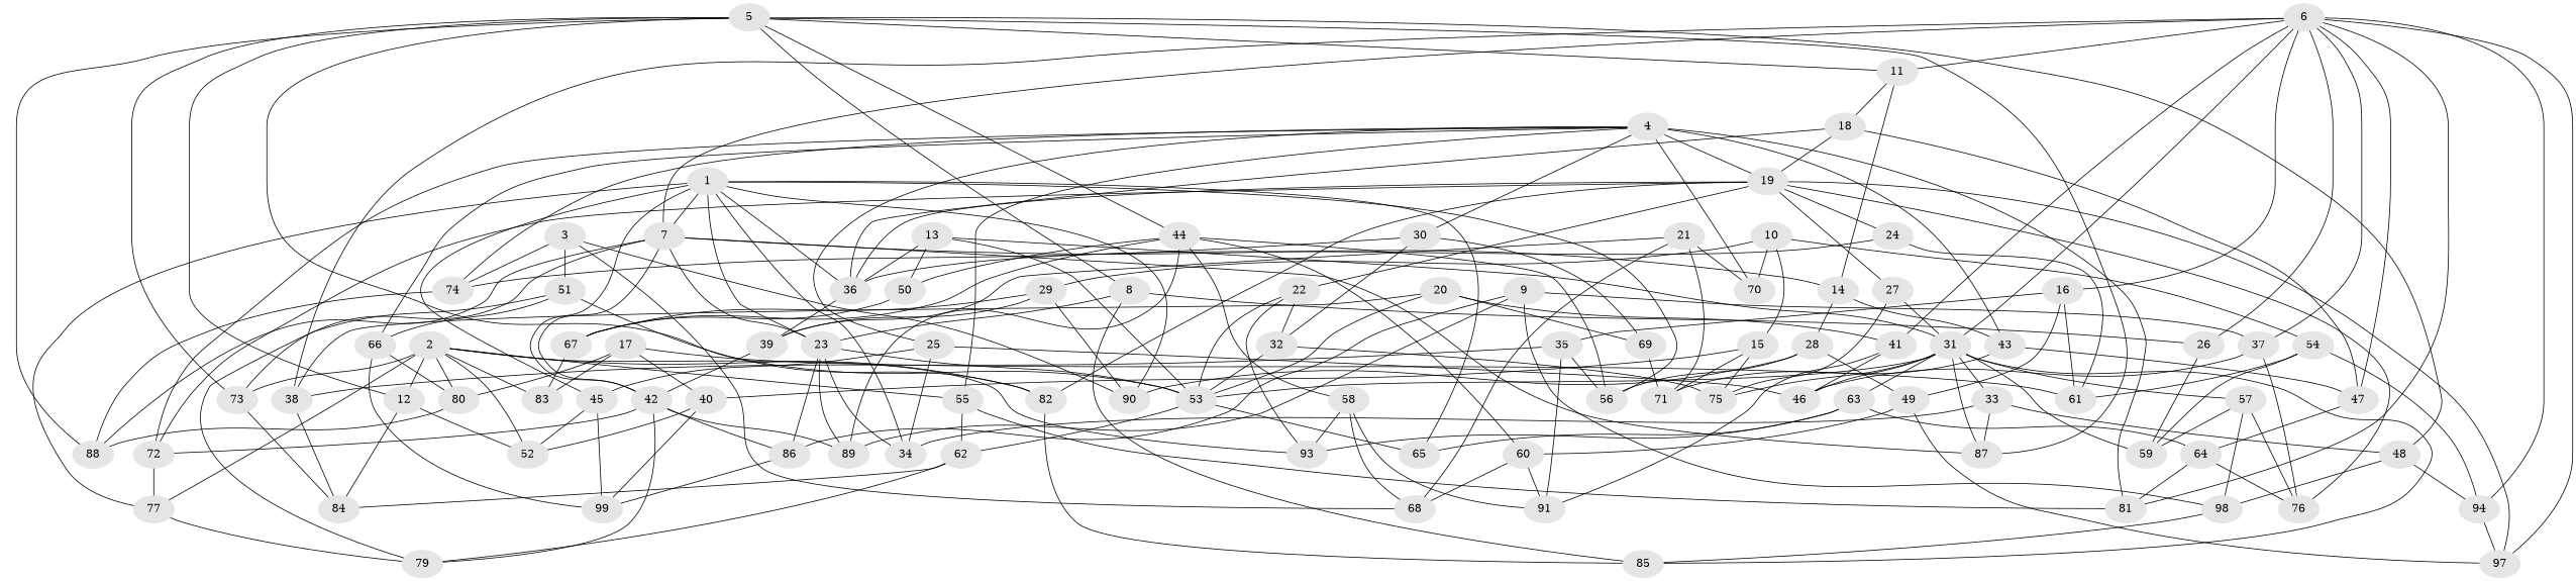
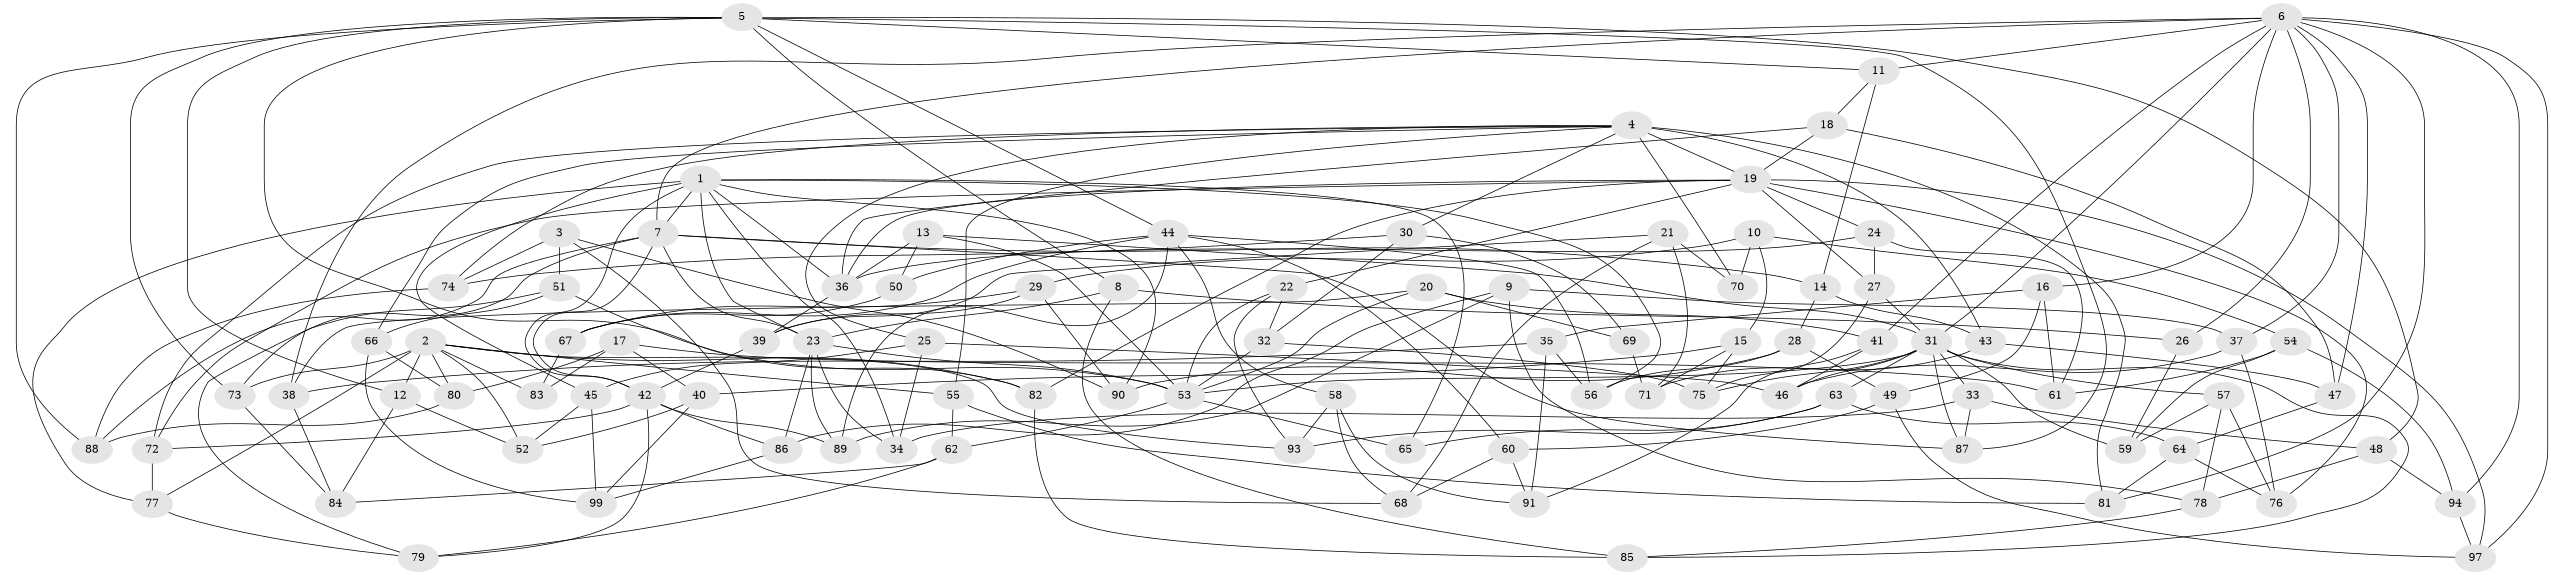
  graph {
    node [color=gray90 style=filled]
    edge [weight=1.0]
    1
    7
    23
    34
    36
    42
    45
    56
    65
    77
    90
    73
    87
    88
    14
    53
    86
    89
    39
    72
    79
    52
    n23 [label=99]
    2
    12
    55
    80
    82
    83
    93
    84
    81
    62
    85
    3
    51
    68
    74
    66
    4
    19
    25
    30
    43
    70
    n46 [label=97]
    22
    24
    27
    76
    46
    69
    32
    47
    71
    5
    8
    11
    44
    48
    26
    18
    50
    67
    58
    60
    94
-   78 [label=98]
+   78
    6
    16
    31
    37
    38
    41
    35
    49
    61
    59
    75
    33
    57
    63
    91
    64
    28
    9
    10
    15
    29
    54
    40
    13
    17
    20
    21
    1 -- 7
    1 -- 23 [weight=2.0]
    1 -- 34
    1 -- 36 [weight=2.0]
    1 -- 42
    1 -- 45
    1 -- 56
    1 -- 65
    1 -- 77
    1 -- 90
    7 -- 23
    7 -- 42 [weight=2.0]
    7 -- 73
    7 -- 87
    7 -- 88
    7 -- 14
    23 -- 34
    23 -- 53
    23 -- 86
    23 -- 89
    36 -- 39
    42 -- 86
    42 -- 89
    42 -- 72
    42 -- 79
    45 -- 52
    45 -- n23
    77 -- 79
    73 -- 84
    14 -- 43
    14 -- 28
    53 -- 65 [weight=2.0]
    53 -- 62
    86 -- n23
    39 -- 42
    72 -- 77
    2 -- 77
    2 -- 73
    2 -- 52
    2 -- 12
    2 -- 55
    2 -- 80
    2 -- 82
    2 -- 83 [weight=2.0]
    2 -- 93
    12 -- 52
    12 -- 84
    55 -- 81
    55 -- 62
    80 -- 88
    82 -- 85
    62 -- 79
    62 -- 84
    3 -- 90
    3 -- 51
    3 -- 68
    3 -- 74
    51 -- 79
    51 -- 82
    51 -- 66
    74 -- 88
    66 -- n23
    66 -- 80
    4 -- 72
    4 -- 55
    4 -- 81
    4 -- 74
    4 -- 66
    4 -- 19 [weight=2.0]
    4 -- 25
    4 -- 30
    4 -- 43
    4 -- 70 [weight=2.0]
    19 -- 36 [weight=2.0]
    19 -- 72
    19 -- 82
    19 -- n46
    19 -- 22
    19 -- 24
    19 -- 27
    19 -- 76
    25 -- 34
    25 -- 45
    25 -- 46
    30 -- 74
    30 -- 69
    30 -- 32
    43 -- 47
    43 -- 71
    22 -- 53
    22 -- 93
    22 -- 32
    24 -- 36
+   24 -- 27
    24 -- 61
    27 -- 31
    27 -- 75
    69 -- 71
    32 -- 53
    32 -- 75
    47 -- 64
    5 -- 73
    5 -- 87
    5 -- 88
    5 -- 53
    5 -- 12
    5 -- 8
    5 -- 11
    5 -- 44 [weight=2.0]
    5 -- 48
    8 -- 23
    8 -- 85
    8 -- 26
    11 -- 14
    11 -- 18
    44 -- 56
    44 -- 89
    44 -- 50
    44 -- 67
    44 -- 58
    44 -- 60
    48 -- 94
    48 -- 78
    26 -- 59
    18 -- 36
    18 -- 19
    18 -- 47
    50 -- 67
    67 -- 83
    58 -- 93
    58 -- 68
    58 -- 91
    60 -- 68
    60 -- 91
    94 -- n46
    78 -- 85
    6 -- 7
    6 -- 81
    6 -- n46
    6 -- 47
    6 -- 11
    6 -- 26
    6 -- 94
    6 -- 16
    6 -- 31
    6 -- 37
    6 -- 38
    6 -- 41
    16 -- 35
    16 -- 49
    16 -- 61
    31 -- 87
    31 -- 53
    31 -- 85
    31 -- 46
    31 -- 59
    31 -- 75
    31 -- 33
    31 -- 57
    31 -- 63
    37 -- 76
    37 -- 46
    38 -- 84
    41 -- 46
    41 -- 91
    35 -- 56
    35 -- 38
    35 -- 91
    49 -- n46
    49 -- 60
    33 -- 34
    33 -- 87
    33 -- 48
    57 -- 76
    57 -- 78
    57 -- 59
    63 -- 65
    63 -- 93
    63 -- 64
    64 -- 81
    64 -- 76
    28 -- 56
    28 -- 90
    28 -- 49
    9 -- 86
    9 -- 89
    9 -- 78
    9 -- 37
    10 -- 70
    10 -- 15
    10 -- 29
    10 -- 54
    15 -- 71
    15 -- 75
    15 -- 40
    29 -- 90
    29 -- 39
    29 -- 67
    54 -- 94
    54 -- 61
    54 -- 59
    40 -- 52
    40 -- n23
    13 -- 36
    13 -- 53
    13 -- 50
    13 -- 31
    17 -- 80
    17 -- 83
    17 -- 61
    17 -- 40
    20 -- 53
    20 -- 69
    20 -- 38
    20 -- 41
    21 -- 39
    21 -- 68
    21 -- 70
    21 -- 71
  }
